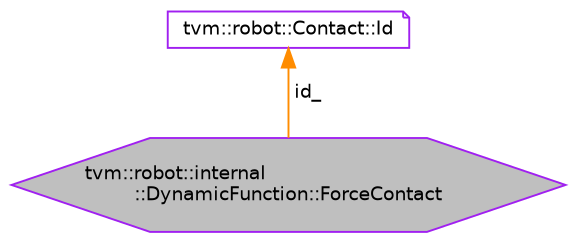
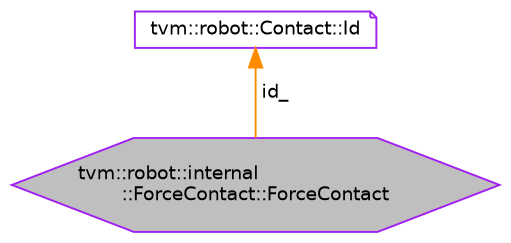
  digraph {
    node [color=purple fontname=Helvetica fontsize=10 style=filled]
-   n1 [fillcolor=grey75 fontcolor=black height=0.2 label="tvm::robot::internal\l::DynamicFunction::ForceContact" shape=hexagon width=0.4]
+   n1 [fillcolor=grey75 fontcolor=black height=0.2 label="tvm::robot::internal\l::ForceContact::ForceContact" shape=hexagon width=0.4]
    n2 [fillcolor=white height=0.2 label="tvm::robot::Contact::Id" shape=note width=0.4]
    n2 -> n1 [color=darkorange dir=back fontname=Helvetica fontsize=10 label=" id_" labelfontname=Helvetica labelfontsize=10 style=solid]
  }
